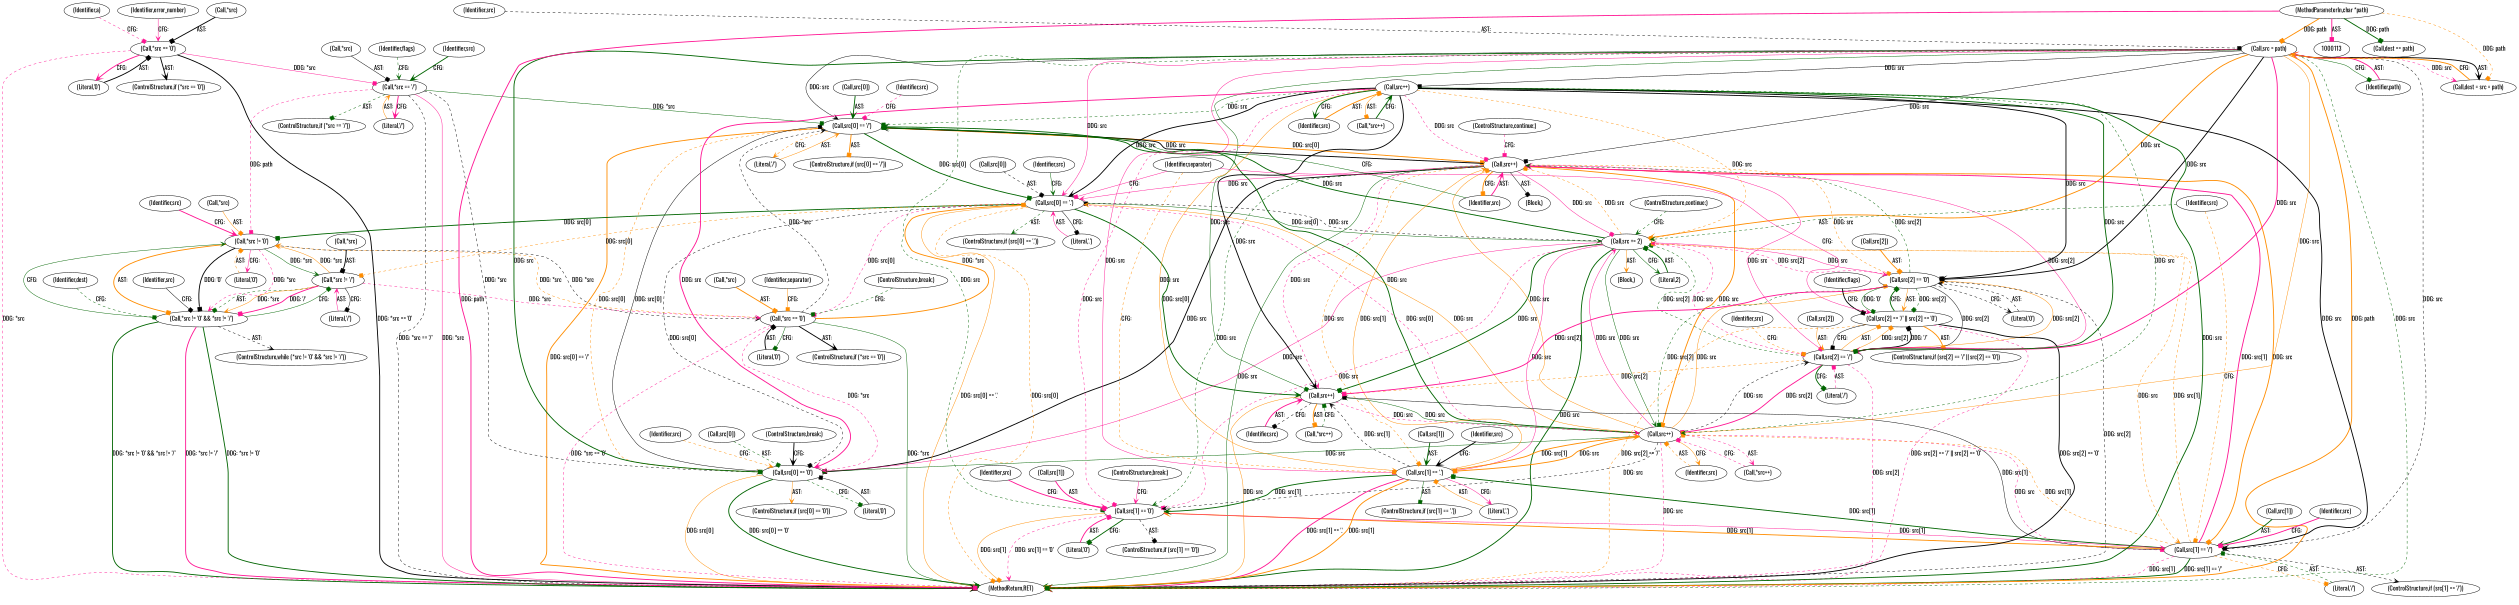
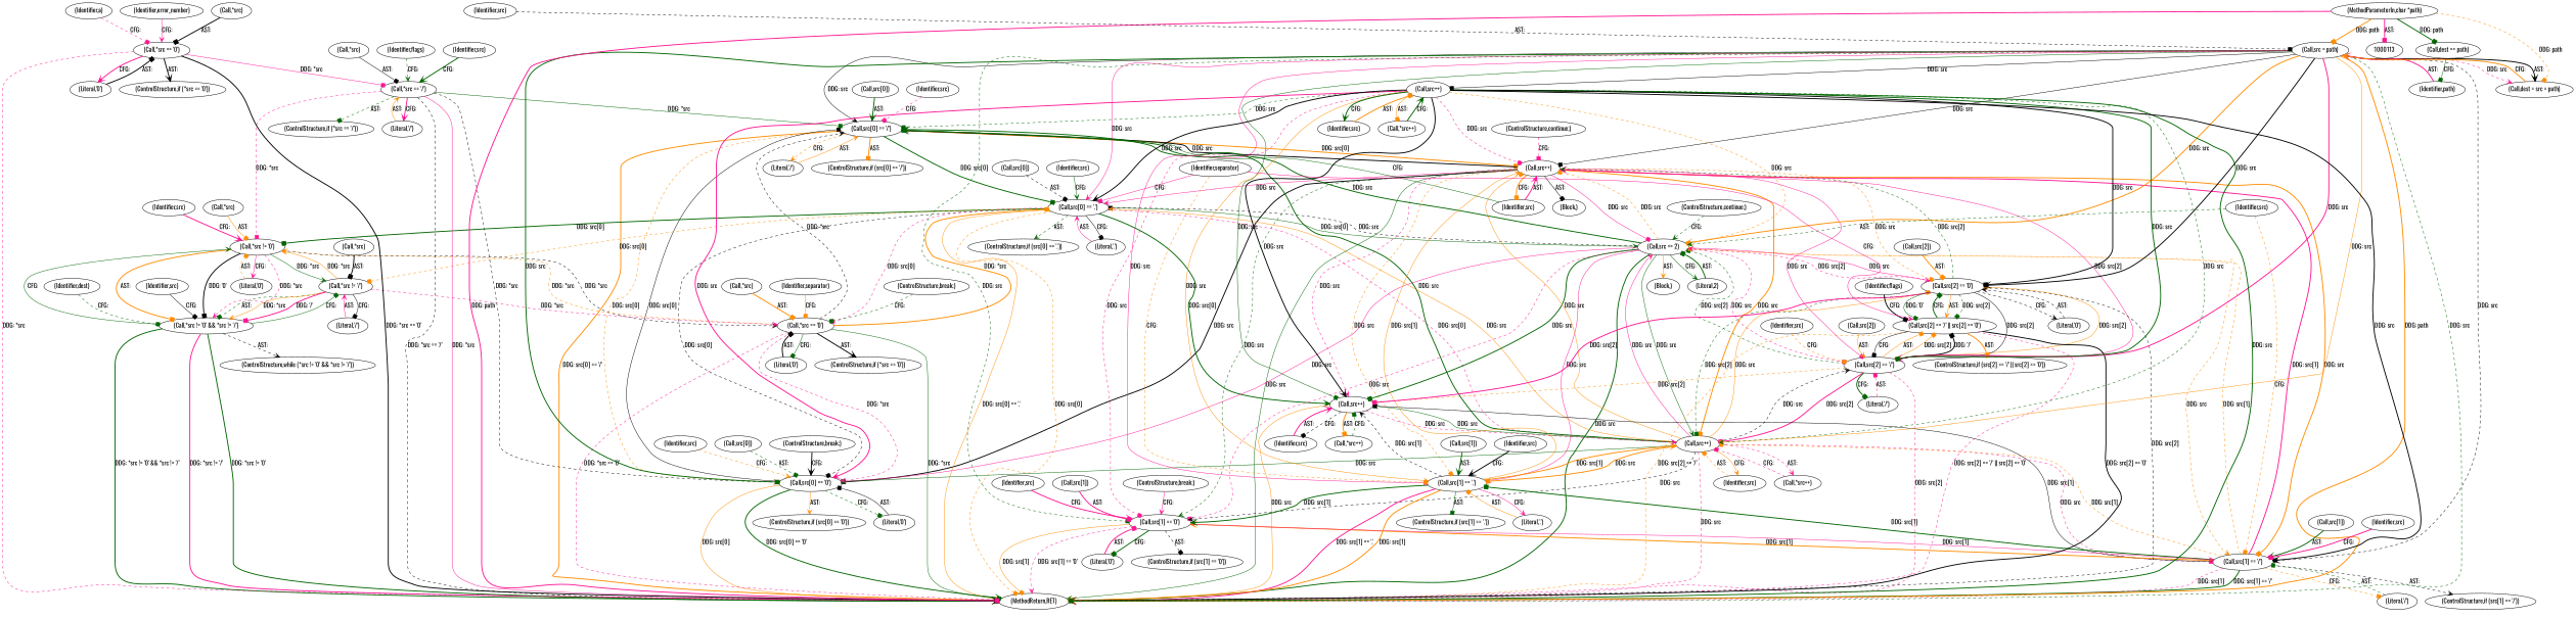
  digraph {
    fontname=Oswald
    node [fontname=Oswald]
    edge [arrowhead=box color=darkorange fontname=Oswald style=dashed]
    n1 [label="(Call,src[0] == '/')"]
    n2 [label="(Call,src++)"]
    n3 [label="(Call,src[0] == '\0')"]
    n4 [label="(Call,src[0] == '.')"]
    n5 [label="(Literal,'/')"]
    n6 [label="(ControlStructure,if (src[0] == '/'))"]
    n7 [label="(MethodReturn,RET)"]
    n8 [label="(Call,src += 2)"]
    n9 [label="(Call,src[2] == '/')"]
    n10 [label="(Call,src++)"]
    n11 [label="(Call,src++)"]
    n12 [label="(Call,src[1] == '/')"]
    n13 [label="(Call,src[1] == '\0')"]
    n14 [label="(Call,src[1] == '.')"]
    n15 [label="(Call,src[2] == '\0')"]
    n16 [label="(Identifier,src)"]
    n17 [label="(Block,)"]
    n18 [label="(ControlStructure,if (src[0] == '\0'))"]
    n19 [label="(Literal,'\0')"]
    n20 [label="(Call,*src != '\0')"]
    n21 [label="(Call,*src == '\0')"]
    n22 [label="(Call,*src != '/')"]
    n23 [label="(Literal,'.')"]
    n24 [label="(ControlStructure,if (src[0] == '.'))"]
    n25 [label="(Block,)"]
    n26 [label="(Literal,2)"]
    n27 [label="(Call,src[2] == '/' || src[2] == '\0')"]
    n28 [label="(Literal,'/')"]
    n29 [label="(Identifier,src)"]
    n30 [label="(Call,*src++)"]
    n31 [label="(Identifier,src)"]
    n32 [label="(Call,*src++)"]
    n33 [label="(Literal,'/')"]
    n34 [label="(ControlStructure,if (src[1] == '/'))"]
    n35 [label="(ControlStructure,if (src[1] == '\0'))"]
    n36 [label="(Literal,'\0')"]
    n37 [label="(Literal,'.')"]
    n38 [label="(ControlStructure,if (src[1] == '.'))"]
    n39 [label="(Literal,'\0')"]
    n40 [label="(ControlStructure,if (src[2] == '/' || src[2] == '\0'))"]
    n41 [label="(Call,*src == '/')"]
    n42 [label="(Literal,'/')"]
    n43 [label="(ControlStructure,if (*src == '/'))"]
    n44 [label="(Call,*src != '\0' && *src != '/')"]
    n45 [label="(Literal,'\0')"]
    n46 [label="(Call,*src == '\0')"]
    n47 [label="(Literal,'\0')"]
    n48 [label="(ControlStructure,if (*src == '\0'))"]
    n49 [label="(Call,src = path)"]
    n50 [label="(Call,src++)"]
    n51 [label="(Identifier,path)"]
    n52 [label="(Call,dest = src = path)"]
    n53 [label="(Identifier,src)"]
    n54 [label="(Call,*src++)"]
    n55 [label="(MethodParameterIn,char *path)"]
    n56 [label="(Call,dest == path)"]
    1000113
    n58 [label="(Literal,'\0')"]
    n59 [label="(ControlStructure,if (*src == '\0'))"]
    n60 [label="(Literal,'/')"]
    n61 [label="(ControlStructure,while (*src != '\0' && *src != '/'))"]
    n62 [label="(Identifier,src)"]
    n63 [label="(Call,src[1])"]
    n64 [label="(Identifier,src)"]
    n65 [label="(ControlStructure,break;)"]
    n66 [label="(Identifier,flags)"]
    n67 [label="(Call,src[0])"]
    n68 [label="(Identifier,src)"]
    n69 [label="(Call,*src)"]
    n70 [label="(Call,src[2])"]
    n71 [label="(Identifier,separator)"]
    n72 [label="(Call,*src)"]
    n73 [label="(Identifier,separator)"]
    n74 [label="(Call,*src)"]
    n75 [label="(Identifier,src)"]
    n76 [label="(Identifier,a)"]
    n77 [label="(Call,src[1])"]
    n78 [label="(Identifier,dest)"]
    n79 [label="(Identifier,src)"]
    n80 [label="(Identifier,error_number)"]
    n81 [label="(Call,src[0])"]
    n82 [label="(Call,src[1])"]
    n83 [label="(Call,src[0])"]
    n84 [label="(Identifier,src)"]
    n85 [label="(Identifier,src)"]
    n86 [label="(Call,*src)"]
    n87 [label="(ControlStructure,break;)"]
    n88 [label="(Identifier,src)"]
    n89 [label="(Call,src[2])"]
    n90 [label="(Identifier,flags)"]
    n91 [label="(Identifier,src)"]
    n92 [label="(Call,*src)"]
    n93 [label="(ControlStructure,break;)"]
    n94 [label="(ControlStructure,continue;)"]
    n95 [label="(Identifier,src)"]
    n96 [label="(ControlStructure,continue;)"]
    n97 [label="(Identifier,src)"]
    n98 [label="(Identifier,src)"]
    n1 -> n2 [label="DDG: src[0]" style=bold]
    n1 -> n3 [arrowhead=vee label="DDG: src[0]"]
    n1 -> n4 [color=darkgreen label="DDG: src[0]" style=bold]
    n1 -> n5 [arrowhead=vee label="CFG: "]
    n1 -> n6 [label="AST: " style=bold]
    n1 -> n7 [arrowhead=vee label="DDG: src[0] == '/'" style=bold]
    n2 -> n1 [arrowhead=vee color=black label="DDG: src" style=bold]
    n2 -> n3 [color=black label="DDG: src" style=bold]
    n2 -> n4 [arrowhead=vee color=deeppink label="DDG: src" style=solid]
    n2 -> n7 [arrowhead=vee color=darkgreen label="DDG: src" style=solid]
    n2 -> n8 [color=deeppink label="DDG: src" style=solid]
    n2 -> n9 [color=deeppink label="DDG: src" style=solid]
    n2 -> n10 [label="DDG: src" style=bold]
    n2 -> n11 [arrowhead=vee color=deeppink label="DDG: src"]
    n2 -> n12 [label="DDG: src" style=bold]
    n2 -> n13 [arrowhead=vee color=darkgreen label="DDG: src"]
    n2 -> n14 [label="DDG: src"]
    n2 -> n15 [label="DDG: src"]
    n2 -> n16 [label="CFG: " style=bold]
    n2 -> n17 [color=black label="AST: " style=solid]
    n3 -> n1 [color=black label="DDG: src[0]" style=solid]
    n3 -> n7 [label="DDG: src[0]" style=solid]
    n3 -> n7 [arrowhead=vee color=darkgreen label="DDG: src[0] == '\0'" style=bold]
    n3 -> n18 [arrowhead=vee label="AST: " style=solid]
    n3 -> n19 [color=darkgreen label="CFG: "]
    n4 -> n3 [color=black label="DDG: src[0]"]
    n4 -> n7 [arrowhead=vee label="DDG: src[0] == '.'" style=solid]
    n4 -> n7 [label="DDG: src[0]"]
    n4 -> n8 [arrowhead=vee color=darkgreen label="DDG: src[0]" style=solid]
    n4 -> n10 [arrowhead=vee color=deeppink label="DDG: src[0]"]
    n4 -> n11 [arrowhead=vee color=darkgreen label="DDG: src[0]" style=bold]
    n4 -> n20 [color=darkgreen label="DDG: src[0]" style=bold]
    n4 -> n21 [color=deeppink label="DDG: src[0]"]
    n4 -> n22 [label="DDG: src[0]"]
    n4 -> n23 [color=black label="CFG: " style=solid]
    n4 -> n24 [arrowhead=vee color=darkgreen label="AST: "]
    n5 -> n1 [arrowhead=vee label="AST: " style=solid]
    n8 -> n1 [color=darkgreen label="DDG: src" style=bold]
    n8 -> n2 [label="DDG: src"]
    n8 -> n3 [color=deeppink label="DDG: src" style=solid]
    n8 -> n4 [color=black label="DDG: src"]
    n8 -> n7 [arrowhead=vee color=darkgreen label="DDG: src" style=bold]
    n8 -> n9 [color=deeppink label="DDG: src"]
    n8 -> n10 [arrowhead=vee color=darkgreen label="DDG: src" style=solid]
    n8 -> n11 [color=darkgreen label="DDG: src" style=bold]
    n8 -> n12 [arrowhead=vee label="DDG: src"]
    n8 -> n13 [color=deeppink label="DDG: src"]
    n8 -> n14 [arrowhead=vee color=deeppink label="DDG: src" style=solid]
    n8 -> n15 [arrowhead=vee color=deeppink label="DDG: src" style=solid]
    n8 -> n25 [arrowhead=vee label="AST: " style=solid]
    n8 -> n26 [arrowhead=vee color=darkgreen label="CFG: " style=solid]
    n9 -> n2 [arrowhead=vee color=deeppink label="DDG: src[2]" style=solid]
    n9 -> n7 [arrowhead=vee color=deeppink label="DDG: src[2]"]
    n9 -> n8 [color=darkgreen label="DDG: src[2]"]
    n9 -> n10 [color=deeppink label="DDG: src[2]" style=bold]
    n9 -> n11 [label="DDG: src[2]"]
    n9 -> n15 [label="DDG: src[2]" style=solid]
    n9 -> n27 [label="AST: " style=solid]
    n9 -> n27 [label="DDG: src[2]" style=solid]
    n9 -> n27 [color=black label="DDG: '/'" style=bold]
    n9 -> n28 [color=darkgreen label="CFG: " style=bold]
    n10 -> n1 [arrowhead=vee color=darkgreen label="DDG: src" style=bold]
    n10 -> n2 [label="DDG: src" style=solid]
    n10 -> n3 [color=darkgreen label="DDG: src" style=solid]
    n10 -> n4 [arrowhead=vee label="DDG: src" style=solid]
    n10 -> n7 [arrowhead=vee color=deeppink label="DDG: src"]
    n10 -> n8 [arrowhead=vee color=deeppink label="DDG: src" style=solid]
    n10 -> n9 [arrowhead=vee color=black label="DDG: src"]
    n10 -> n11 [arrowhead=vee color=darkgreen label="DDG: src" style=solid]
    n10 -> n12 [color=deeppink label="DDG: src"]
    n10 -> n13 [arrowhead=vee color=black label="DDG: src"]
    n10 -> n14 [label="DDG: src" style=bold]
    n10 -> n15 [label="DDG: src" style=solid]
    n10 -> n29 [arrowhead=vee label="CFG: " style=solid]
    n10 -> n30 [arrowhead=vee color=deeppink label="AST: "]
    n11 -> n7 [label="DDG: src" style=solid]
    n11 -> n10 [arrowhead=vee color=deeppink label="DDG: src"]
    n11 -> n31 [color=black label="CFG: "]
    n11 -> n32 [label="AST: " style=bold]
    n12 -> n2 [arrowhead=vee color=deeppink label="DDG: src[1]" style=bold]
    n12 -> n7 [arrowhead=vee color=darkgreen label="DDG: src[1] == '/'" style=bold]
    n12 -> n7 [arrowhead=vee color=deeppink label="DDG: src[1]"]
    n12 -> n8 [label="DDG: src[1]"]
    n12 -> n10 [label="DDG: src[1]"]
    n12 -> n11 [color=black label="DDG: src[1]" style=solid]
    n12 -> n13 [arrowhead=vee label="DDG: src[1]" style=bold]
    n12 -> n14 [color=darkgreen label="DDG: src[1]" style=bold]
    n12 -> n33 [label="CFG: "]
    n12 -> n34 [arrowhead=vee color=black label="AST: "]
    n13 -> n7 [arrowhead=vee color=deeppink label="DDG: src[1] == '\0'"]
    n13 -> n7 [label="DDG: src[1]" style=solid]
    n13 -> n12 [arrowhead=vee color=deeppink label="DDG: src[1]" style=solid]
    n13 -> n35 [color=black label="AST: "]
    n13 -> n36 [color=darkgreen label="CFG: " style=bold]
    n14 -> n2 [arrowhead=vee label="DDG: src[1]" style=solid]
    n14 -> n7 [arrowhead=vee color=deeppink label="DDG: src[1] == '.'" style=bold]
    n14 -> n7 [label="DDG: src[1]" style=bold]
    n14 -> n10 [arrowhead=vee label="DDG: src[1]" style=bold]
    n14 -> n11 [arrowhead=vee color=black label="DDG: src[1]"]
    n14 -> n13 [arrowhead=vee color=darkgreen label="DDG: src[1]" style=bold]
    n14 -> n37 [arrowhead=vee color=deeppink label="CFG: " style=solid]
    n14 -> n38 [color=darkgreen label="AST: " style=solid]
    n15 -> n2 [arrowhead=vee color=darkgreen label="DDG: src[2]"]
    n15 -> n7 [arrowhead=vee color=black label="DDG: src[2]"]
    n15 -> n8 [arrowhead=vee color=deeppink label="DDG: src[2]"]
    n15 -> n9 [arrowhead=vee color=black label="DDG: src[2]" style=solid]
    n15 -> n10 [color=darkgreen label="DDG: src[2]"]
    n15 -> n11 [color=deeppink label="DDG: src[2]" style=bold]
    n15 -> n27 [arrowhead=vee label="AST: " style=solid]
    n15 -> n27 [color=darkgreen label="DDG: src[2]"]
    n15 -> n27 [color=darkgreen label="DDG: '\0'" style=solid]
    n15 -> n39 [arrowhead=vee color=black label="CFG: "]
    n16 -> n1 [arrowhead=vee color=darkgreen label="CFG: " style=solid]
    n16 -> n2 [arrowhead=vee color=deeppink label="AST: " style=bold]
    n19 -> n3 [color=black label="AST: " style=solid]
    n20 -> n21 [arrowhead=vee color=black label="DDG: *src"]
    n20 -> n22 [arrowhead=vee color=darkgreen label="DDG: *src" style=solid]
    n20 -> n44 [label="AST: " style=bold]
    n20 -> n44 [arrowhead=vee color=deeppink label="DDG: *src"]
    n20 -> n44 [color=black label="DDG: '\0'" style=bold]
    n20 -> n45 [arrowhead=vee color=deeppink label="CFG: " style=solid]
    n21 -> n1 [arrowhead=vee color=black label="DDG: *src"]
    n21 -> n3 [arrowhead=vee color=deeppink label="DDG: *src"]
    n21 -> n4 [label="DDG: *src" style=bold]
    n21 -> n7 [color=deeppink label="DDG: *src == '\0'"]
    n21 -> n7 [color=darkgreen label="DDG: *src" style=solid]
    n21 -> n20 [arrowhead=vee label="DDG: *src"]
    n21 -> n58 [color=darkgreen label="CFG: " style=solid]
    n21 -> n59 [arrowhead=vee color=black label="AST: " style=bold]
    n22 -> n20 [arrowhead=vee label="DDG: *src" style=solid]
    n22 -> n21 [arrowhead=vee color=deeppink label="DDG: *src"]
    n22 -> n44 [color=darkgreen label="AST: "]
    n22 -> n44 [arrowhead=vee label="DDG: *src" style=solid]
    n22 -> n44 [color=deeppink label="DDG: '/'" style=bold]
    n22 -> n60 [color=black label="CFG: " style=solid]
    n23 -> n4 [arrowhead=vee color=deeppink label="AST: " style=solid]
    n26 -> n8 [color=darkgreen label="AST: " style=bold]
    n27 -> n7 [arrowhead=vee label="DDG: src[2] == '/'"]
    n27 -> n7 [arrowhead=vee color=deeppink label="DDG: src[2] == '/' || src[2] == '\0'"]
    n27 -> n7 [arrowhead=vee color=black label="DDG: src[2] == '\0'" style=bold]
    n27 -> n9 [color=black label="CFG: " style=solid]
    n27 -> n15 [color=darkgreen label="CFG: " style=bold]
    n27 -> n40 [label="AST: " style=bold]
    n28 -> n9 [color=deeppink label="AST: "]
    n29 -> n10 [label="AST: "]
    n30 -> n10 [color=deeppink label="CFG: "]
    n31 -> n11 [arrowhead=vee color=deeppink label="AST: " style=bold]
    n32 -> n11 [color=darkgreen label="CFG: "]
    n33 -> n12 [color=darkgreen label="AST: "]
    n36 -> n13 [color=deeppink label="AST: " style=bold]
    n37 -> n14 [label="AST: " style=solid]
    n39 -> n15 [arrowhead=vee color=black label="AST: "]
    n41 -> n1 [color=darkgreen label="DDG: *src" style=solid]
    n41 -> n3 [arrowhead=vee color=black label="DDG: *src"]
    n41 -> n7 [color=black label="DDG: *src == '/'"]
    n41 -> n7 [arrowhead=vee color=deeppink label="DDG: *src" style=solid]
-   n41 -> n20 [color=deeppink label="DDG: path"]
+   n41 -> n20 [color=deeppink label="DDG: *src"]
    n41 -> n42 [arrowhead=vee color=deeppink label="CFG: " style=bold]
    n41 -> n43 [color=darkgreen label="AST: "]
    n42 -> n41 [arrowhead=vee label="AST: " style=solid]
    n44 -> n7 [arrowhead=vee color=darkgreen label="DDG: *src != '\0' && *src != '/'" style=bold]
    n44 -> n7 [color=deeppink label="DDG: *src != '/'" style=bold]
    n44 -> n7 [color=darkgreen label="DDG: *src != '\0'" style=bold]
    n44 -> n20 [arrowhead=vee color=darkgreen label="CFG: " style=solid]
    n44 -> n22 [color=darkgreen label="CFG: " style=solid]
    n44 -> n61 [arrowhead=vee color=black label="AST: "]
    n45 -> n20 [label="AST: "]
    n46 -> n7 [color=deeppink label="DDG: *src"]
    n46 -> n7 [arrowhead=vee color=black label="DDG: *src == '\0'" style=bold]
    n46 -> n41 [color=deeppink label="DDG: *src" style=solid]
    n46 -> n47 [arrowhead=vee color=deeppink label="CFG: " style=bold]
    n46 -> n48 [arrowhead=vee color=black label="AST: " style=bold]
    n47 -> n46 [color=black label="AST: " style=bold]
    n49 -> n1 [arrowhead=vee color=black label="DDG: src" style=solid]
    n49 -> n2 [color=black label="DDG: src" style=solid]
    n49 -> n3 [color=darkgreen label="DDG: src" style=bold]
    n49 -> n4 [arrowhead=vee color=deeppink label="DDG: src" style=solid]
    n49 -> n7 [arrowhead=vee label="DDG: path" style=bold]
    n49 -> n7 [arrowhead=vee color=darkgreen label="DDG: src"]
    n49 -> n8 [arrowhead=vee label="DDG: src" style=bold]
    n49 -> n9 [arrowhead=vee color=deeppink label="DDG: src" style=bold]
    n49 -> n10 [label="DDG: src" style=solid]
    n49 -> n11 [color=darkgreen label="DDG: src" style=solid]
    n49 -> n12 [color=black label="DDG: src"]
    n49 -> n13 [color=darkgreen label="DDG: src"]
    n49 -> n14 [color=deeppink label="DDG: src" style=solid]
    n49 -> n15 [arrowhead=vee color=black label="DDG: src" style=bold]
    n49 -> n50 [color=black label="DDG: src" style=solid]
-   n49 -> n51 [color=darkgreen label="CFG: " style=solid]
+   n56 -> n51 [color=darkgreen label="CFG: " style=solid]
    n49 -> n52 [arrowhead=vee color=black label="AST: " style=bold]
    n49 -> n52 [arrowhead=vee color=deeppink label="DDG: src"]
    n50 -> n1 [color=darkgreen label="DDG: src"]
    n50 -> n2 [color=deeppink label="DDG: src"]
    n50 -> n3 [arrowhead=vee color=deeppink label="DDG: src" style=bold]
    n50 -> n4 [arrowhead=vee color=black label="DDG: src" style=bold]
    n50 -> n7 [color=darkgreen label="DDG: src" style=bold]
    n50 -> n8 [label="DDG: src"]
    n50 -> n9 [color=darkgreen label="DDG: src" style=bold]
    n50 -> n10 [arrowhead=vee color=darkgreen label="DDG: src"]
    n50 -> n11 [arrowhead=vee color=black label="DDG: src" style=bold]
    n50 -> n12 [arrowhead=vee color=black label="DDG: src" style=bold]
    n50 -> n13 [color=deeppink label="DDG: src"]
    n50 -> n14 [arrowhead=vee label="DDG: src" style=solid]
    n50 -> n15 [color=black label="DDG: src" style=bold]
    n50 -> n53 [arrowhead=vee color=darkgreen label="CFG: " style=bold]
    n50 -> n54 [label="AST: " style=solid]
    n51 -> n49 [arrowhead=vee color=deeppink label="AST: " style=bold]
    n52 -> n49 [arrowhead=vee label="CFG: " style=bold]
    n53 -> n50 [label="AST: " style=bold]
    n54 -> n50 [arrowhead=vee color=darkgreen label="CFG: " style=bold]
    n55 -> n7 [color=deeppink label="DDG: path" style=bold]
    n55 -> n49 [label="DDG: path" style=bold]
    n55 -> n52 [label="DDG: path"]
    n55 -> n56 [color=darkgreen label="DDG: path" style=bold]
    n55 -> 1000113 [color=deeppink label="AST: " style=bold]
    n58 -> n21 [color=black label="AST: " style=bold]
    n60 -> n22 [arrowhead=vee color=deeppink label="AST: " style=solid]
    n62 -> n9 [label="CFG: "]
    n63 -> n14 [arrowhead=vee color=darkgreen label="AST: " style=bold]
    n64 -> n44 [color=black label="CFG: " style=solid]
    n65 -> n21 [color=darkgreen label="CFG: "]
    n66 -> n27 [color=black label="CFG: " style=bold]
    n67 -> n4 [color=black label="AST: "]
    n68 -> n3 [arrowhead=vee label="CFG: "]
    n69 -> n22 [color=black label="AST: " style=bold]
    n70 -> n15 [label="AST: " style=bold]
    n71 -> n4 [color=deeppink label="CFG: " style=solid]
    n71 -> n14 [label="CFG: "]
    n71 -> n27 [arrowhead=vee color=deeppink label="CFG: " style=solid]
    n72 -> n21 [label="AST: " style=bold]
    n73 -> n21 [label="CFG: " style=solid]
    n74 -> n41 [color=black label="AST: " style=solid]
    n75 -> n13 [arrowhead=vee color=deeppink label="CFG: " style=bold]
    n76 -> n46 [color=deeppink label="CFG: "]
    n77 -> n12 [arrowhead=vee color=darkgreen label="AST: " style=bold]
    n78 -> n44 [color=darkgreen label="CFG: "]
    n79 -> n8 [arrowhead=vee color=darkgreen label="AST: "]
    n79 -> n12 [label="CFG: "]
    n80 -> n46 [arrowhead=vee color=deeppink label="CFG: " style=solid]
    n81 -> n3 [color=darkgreen label="AST: "]
    n82 -> n13 [color=deeppink label="AST: " style=bold]
    n83 -> n1 [arrowhead=vee color=darkgreen label="AST: " style=bold]
    n84 -> n20 [arrowhead=vee color=deeppink label="CFG: " style=bold]
    n85 -> n1 [color=deeppink label="CFG: "]
    n86 -> n20 [label="AST: " style=solid]
    n87 -> n13 [arrowhead=vee color=deeppink label="CFG: " style=solid]
    n88 -> n12 [color=deeppink label="CFG: " style=bold]
    n89 -> n9 [arrowhead=vee label="AST: " style=solid]
    n90 -> n41 [arrowhead=vee color=darkgreen label="CFG: "]
    n91 -> n41 [arrowhead=vee color=darkgreen label="CFG: " style=bold]
    n92 -> n46 [color=black label="AST: " style=bold]
    n93 -> n3 [arrowhead=vee color=black label="CFG: " style=bold]
    n94 -> n2 [color=deeppink label="CFG: "]
    n95 -> n14 [arrowhead=vee color=black label="CFG: " style=bold]
    n96 -> n8 [arrowhead=vee color=darkgreen label="CFG: "]
    n97 -> n4 [arrowhead=vee color=darkgreen label="CFG: " style=solid]
    n98 -> n49 [color=black label="AST: "]
  }
